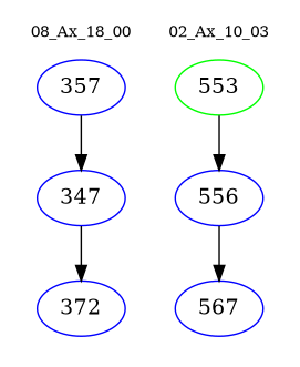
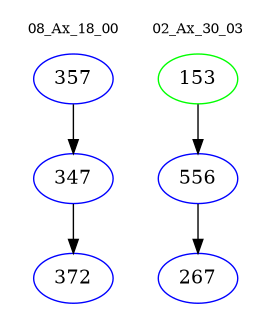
  digraph {
    fontname="DejaVu Serif"
    node [color=blue fontname="DejaVu Serif"]
    edge [color=black fontname="DejaVu Serif"]
    n1 [label=357]
    n2 [label=347]
    n3 [label=372]
-   n4 [color=green label=553]
+   n4 [color=green label=153]
    n5 [label=556]
-   n6 [label=567]
+   n6 [label=267]
    subgraph cluster_1 {
      color=white
      fontsize=10
      label="08_Ax_18_00"
      n1
      n2
      n3
    }
    subgraph cluster_2 {
      color=white
      fontsize=10
-     label="02_Ax_10_03"
+     label="02_Ax_30_03"
      n4
      n5
      n6
    }
    n1 -> n2
    n2 -> n3
    n4 -> n5
    n5 -> n6
  }
